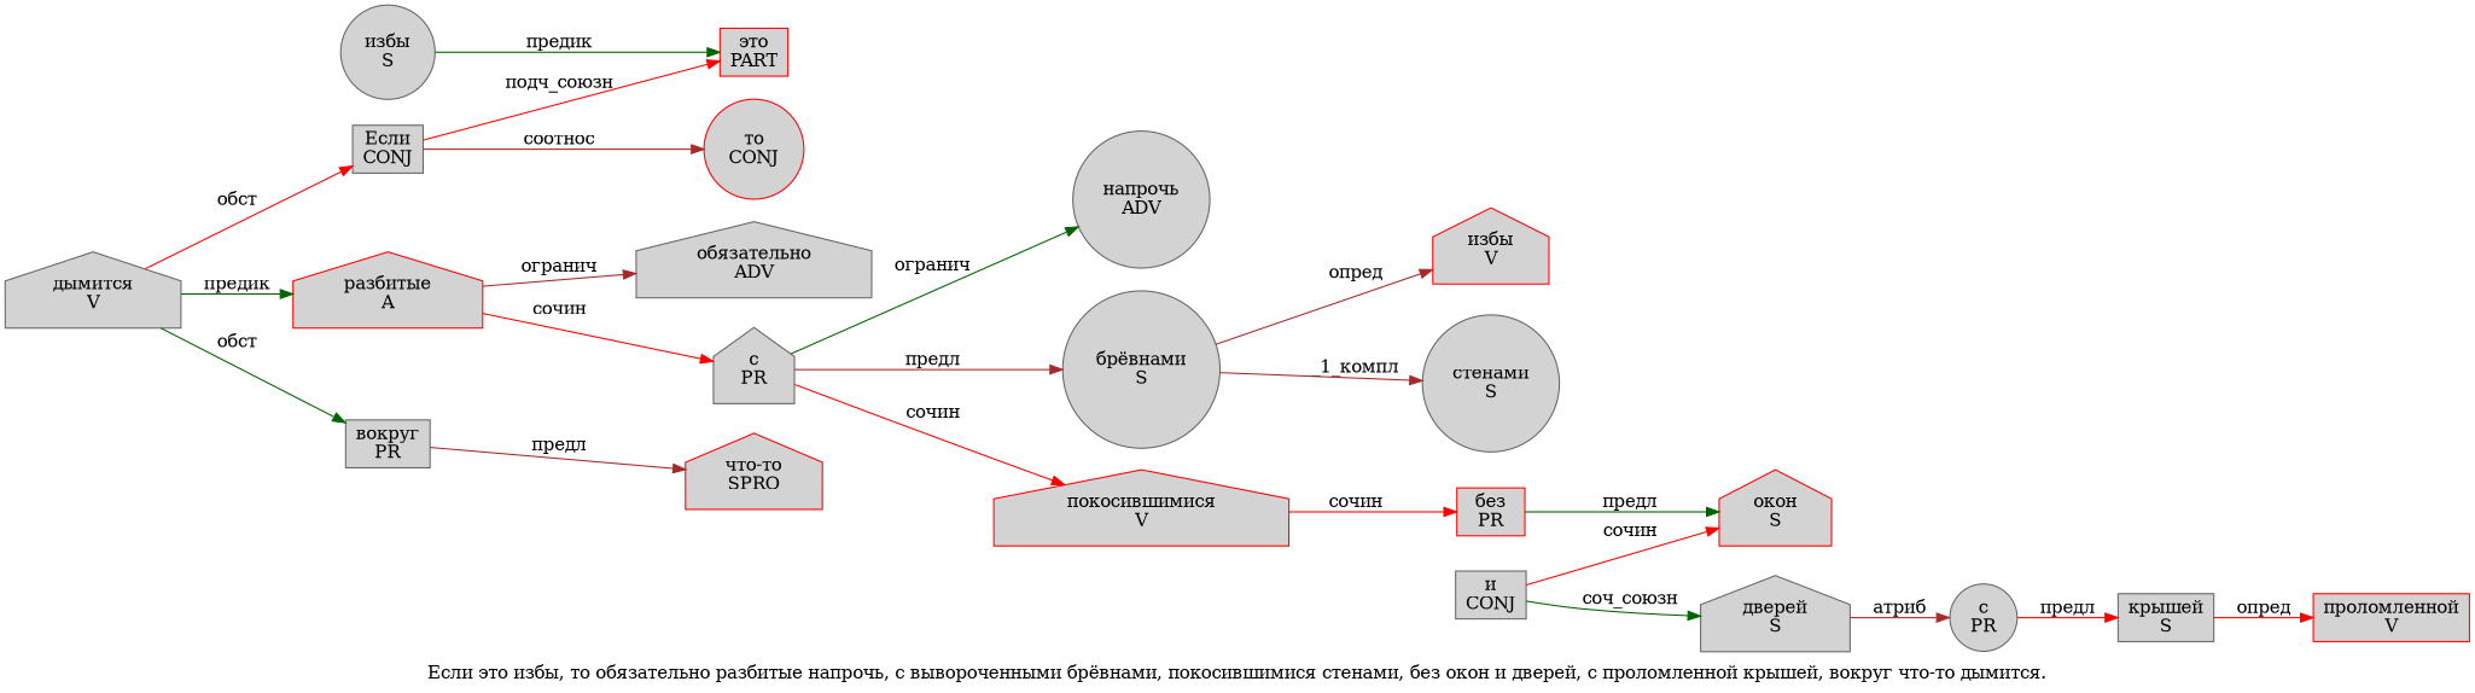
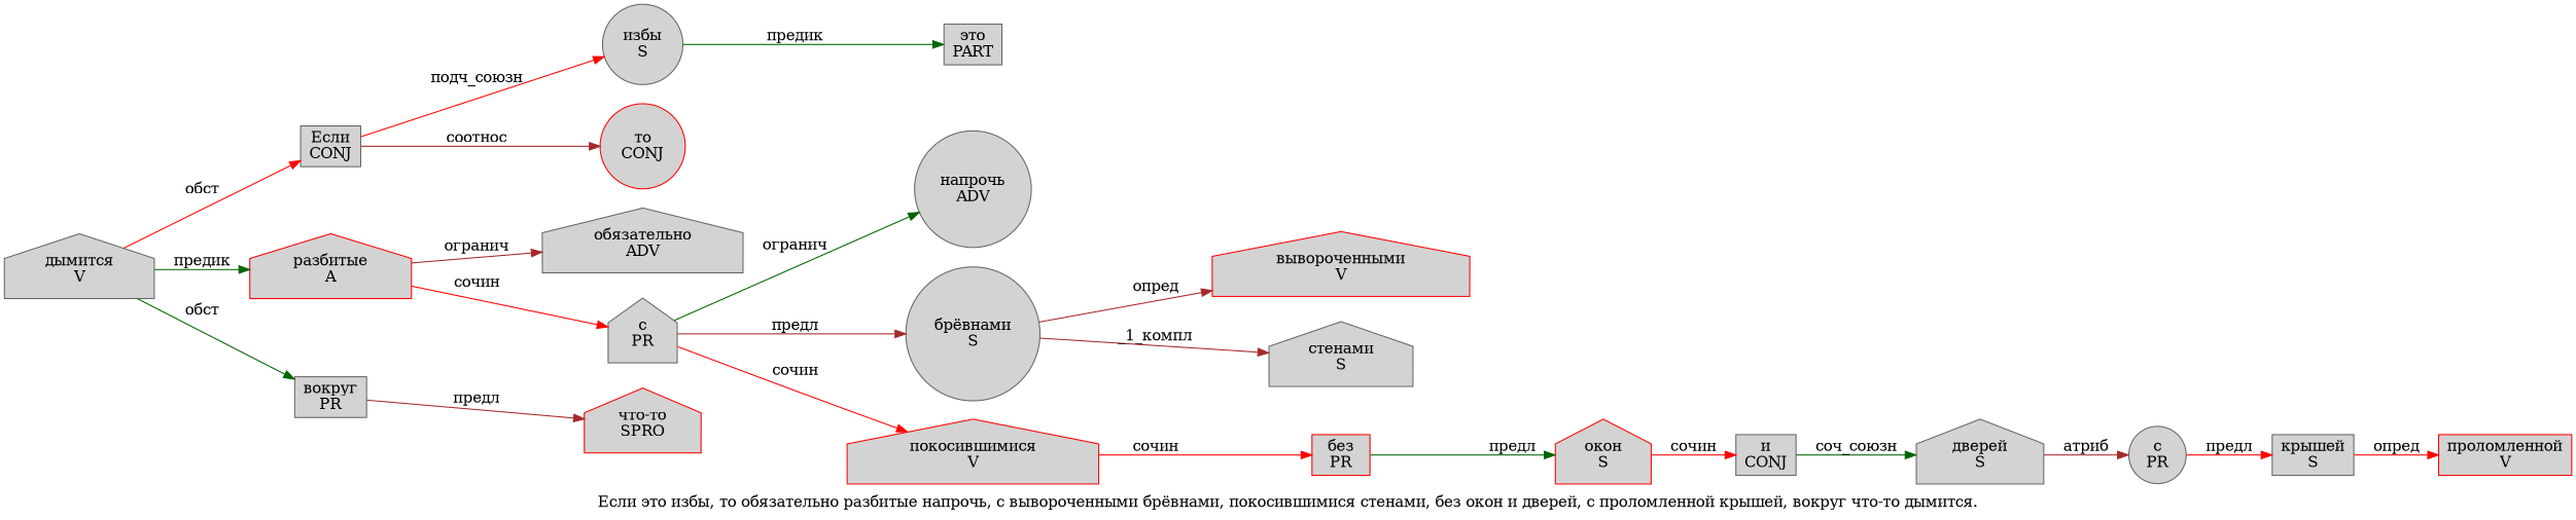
  digraph {
    label="Если это избы, то обязательно разбитые напрочь, с вывороченными брёвнами, покосившимися стенами, без окон и дверей, с проломленной крышей, вокруг что-то дымится."
    rankdir=LR
    node [color=gray40 fillcolor=lightgray penwidth=1 shape=house style=filled]
    edge [color=red]
    n1 [label="Если\nCONJ" shape=box]
    n2 [label="избы\nS" shape=circle]
    n3 [color=red label="то\nCONJ" shape=circle]
-   n4 [color=red label="это\nPART" shape=box]
+   n4 [label="это\nPART" shape=box]
    n5 [label="обязательно\nADV"]
    n6 [color=red label="разбитые\nA"]
    n7 [label="с\nPR"]
    n8 [label="напрочь\nADV" shape=circle]
    n9 [label="брёвнами\nS" shape=circle]
    n10 [color=red label="покосившимися\nV"]
-   n11 [color=red label="избы\nV"]
-   n12 [label="стенами\nS" shape=circle]
+   n11 [color=red label="вывороченными\nV"]
+   n12 [label="стенами\nS"]
    n13 [color=red label="без\nPR" shape=box]
    n14 [color=red label="окон\nS"]
    n15 [label="и\nCONJ" shape=box]
    n16 [label="дверей\nS"]
    n17 [label="с\nPR" shape=circle]
    n18 [label="крышей\nS" shape=box]
    n19 [color=red label="проломленной\nV" shape=box]
    n20 [label="вокруг\nPR" shape=box]
    n21 [color=red label="что-то\nSPRO"]
    n22 [label="дымится\nV"]
-   n1 -> n4 [label="подч_союзн"]
+   n1 -> n2 [label="подч_союзн"]
    n1 -> n3 [color=brown label="соотнос"]
    n2 -> n4 [color=darkgreen label="предик"]
    n6 -> n5 [color=brown label="огранич"]
    n6 -> n7 [label="сочин"]
    n7 -> n8 [color=darkgreen label="огранич"]
    n7 -> n9 [color=brown label="предл"]
    n7 -> n10 [label="сочин"]
    n9 -> n11 [color=brown label="опред"]
    n9 -> n12 [color=brown label="_1_компл"]
    n10 -> n13 [label="сочин"]
    n13 -> n14 [color=darkgreen label="предл"]
-   n15 -> n14 [label="сочин"]
+   n14 -> n15 [label="сочин"]
    n15 -> n16 [color=darkgreen label="соч_союзн"]
    n16 -> n17 [color=brown label="атриб"]
    n17 -> n18 [label="предл"]
    n18 -> n19 [label="опред"]
    n20 -> n21 [color=brown label="предл"]
    n22 -> n1 [label="обст"]
    n22 -> n6 [color=darkgreen label="предик"]
    n22 -> n20 [color=darkgreen label="обст"]
  }
